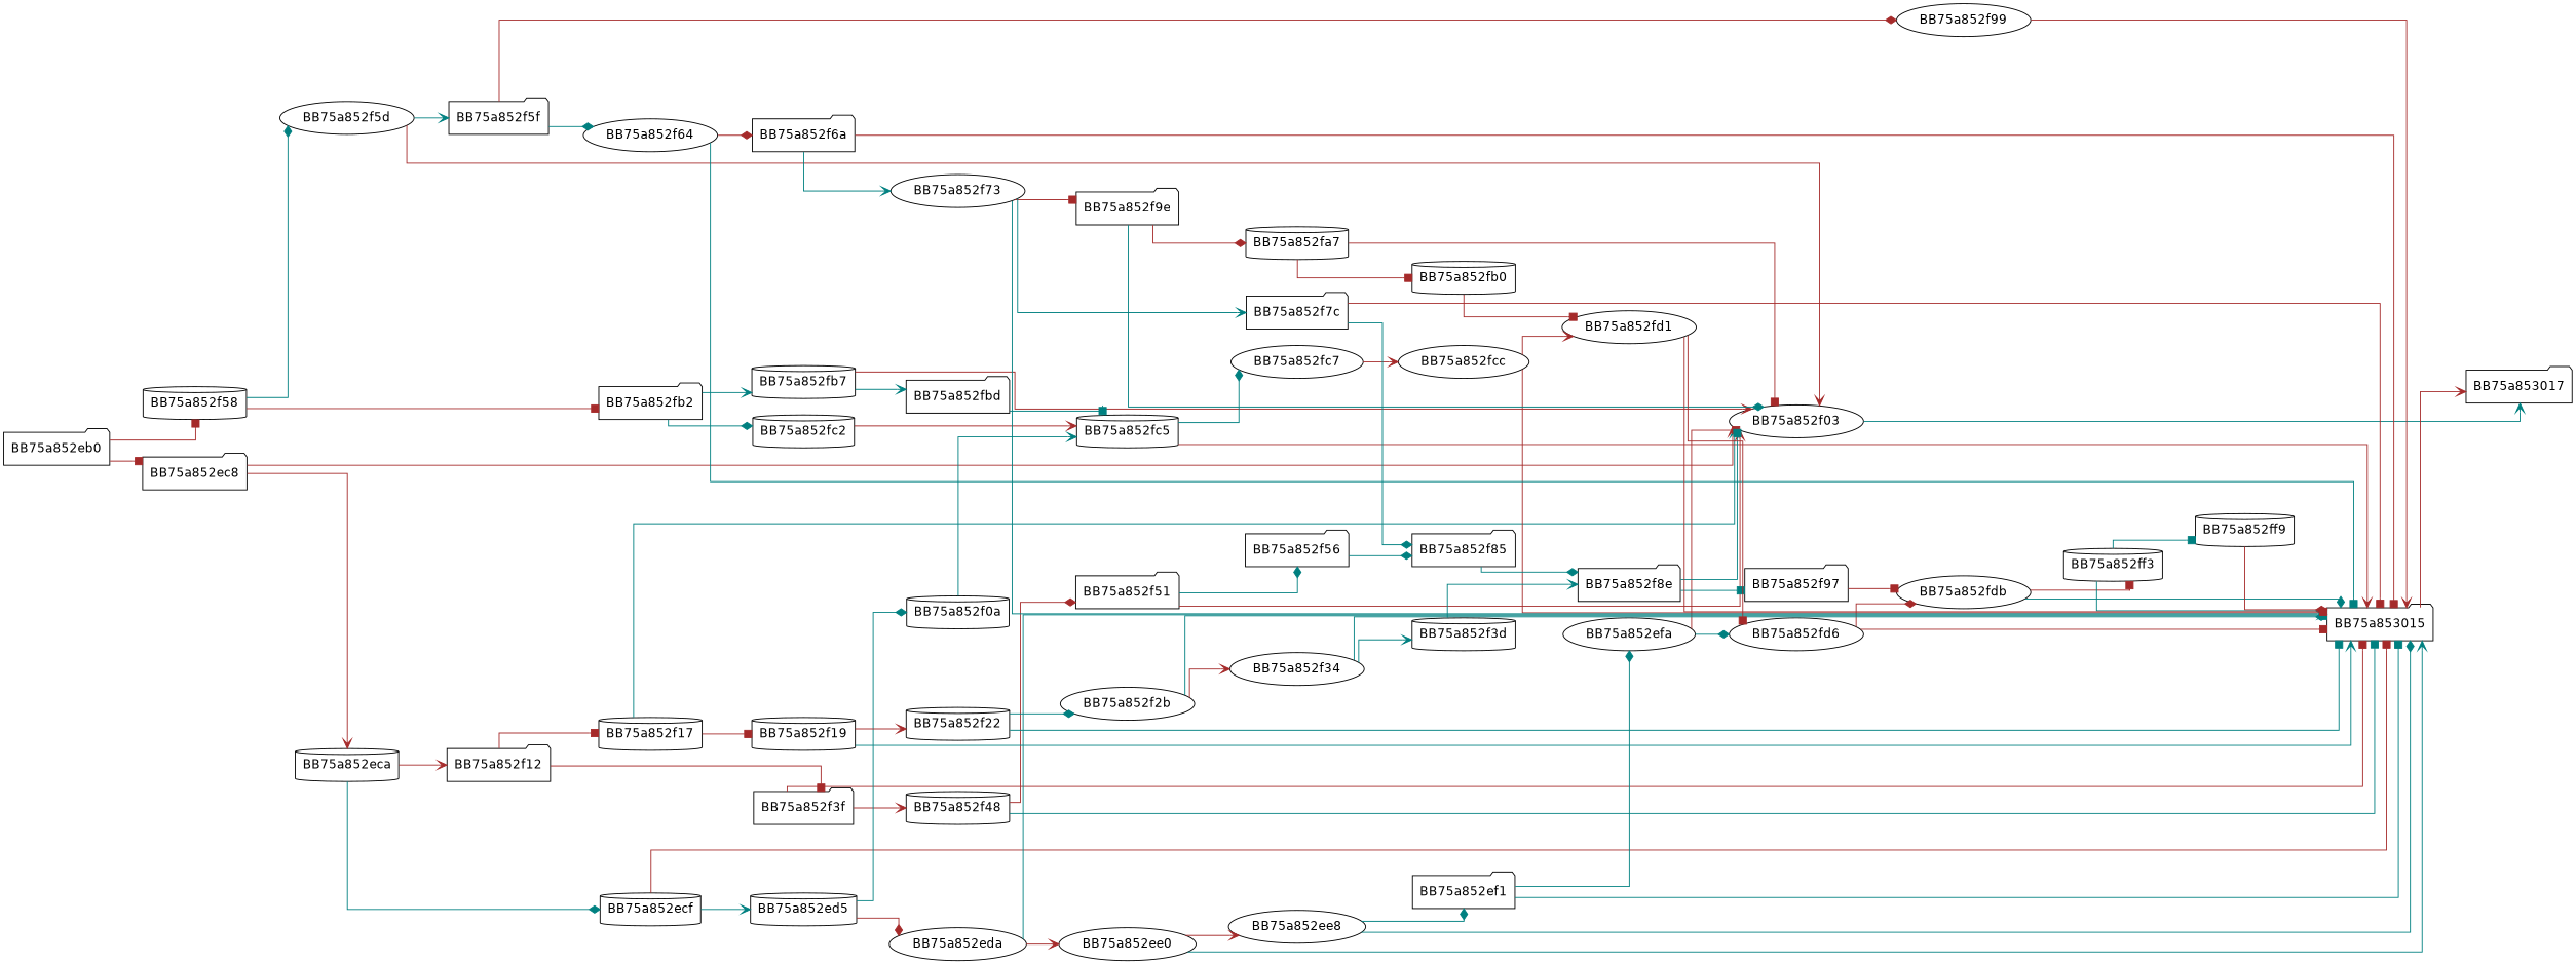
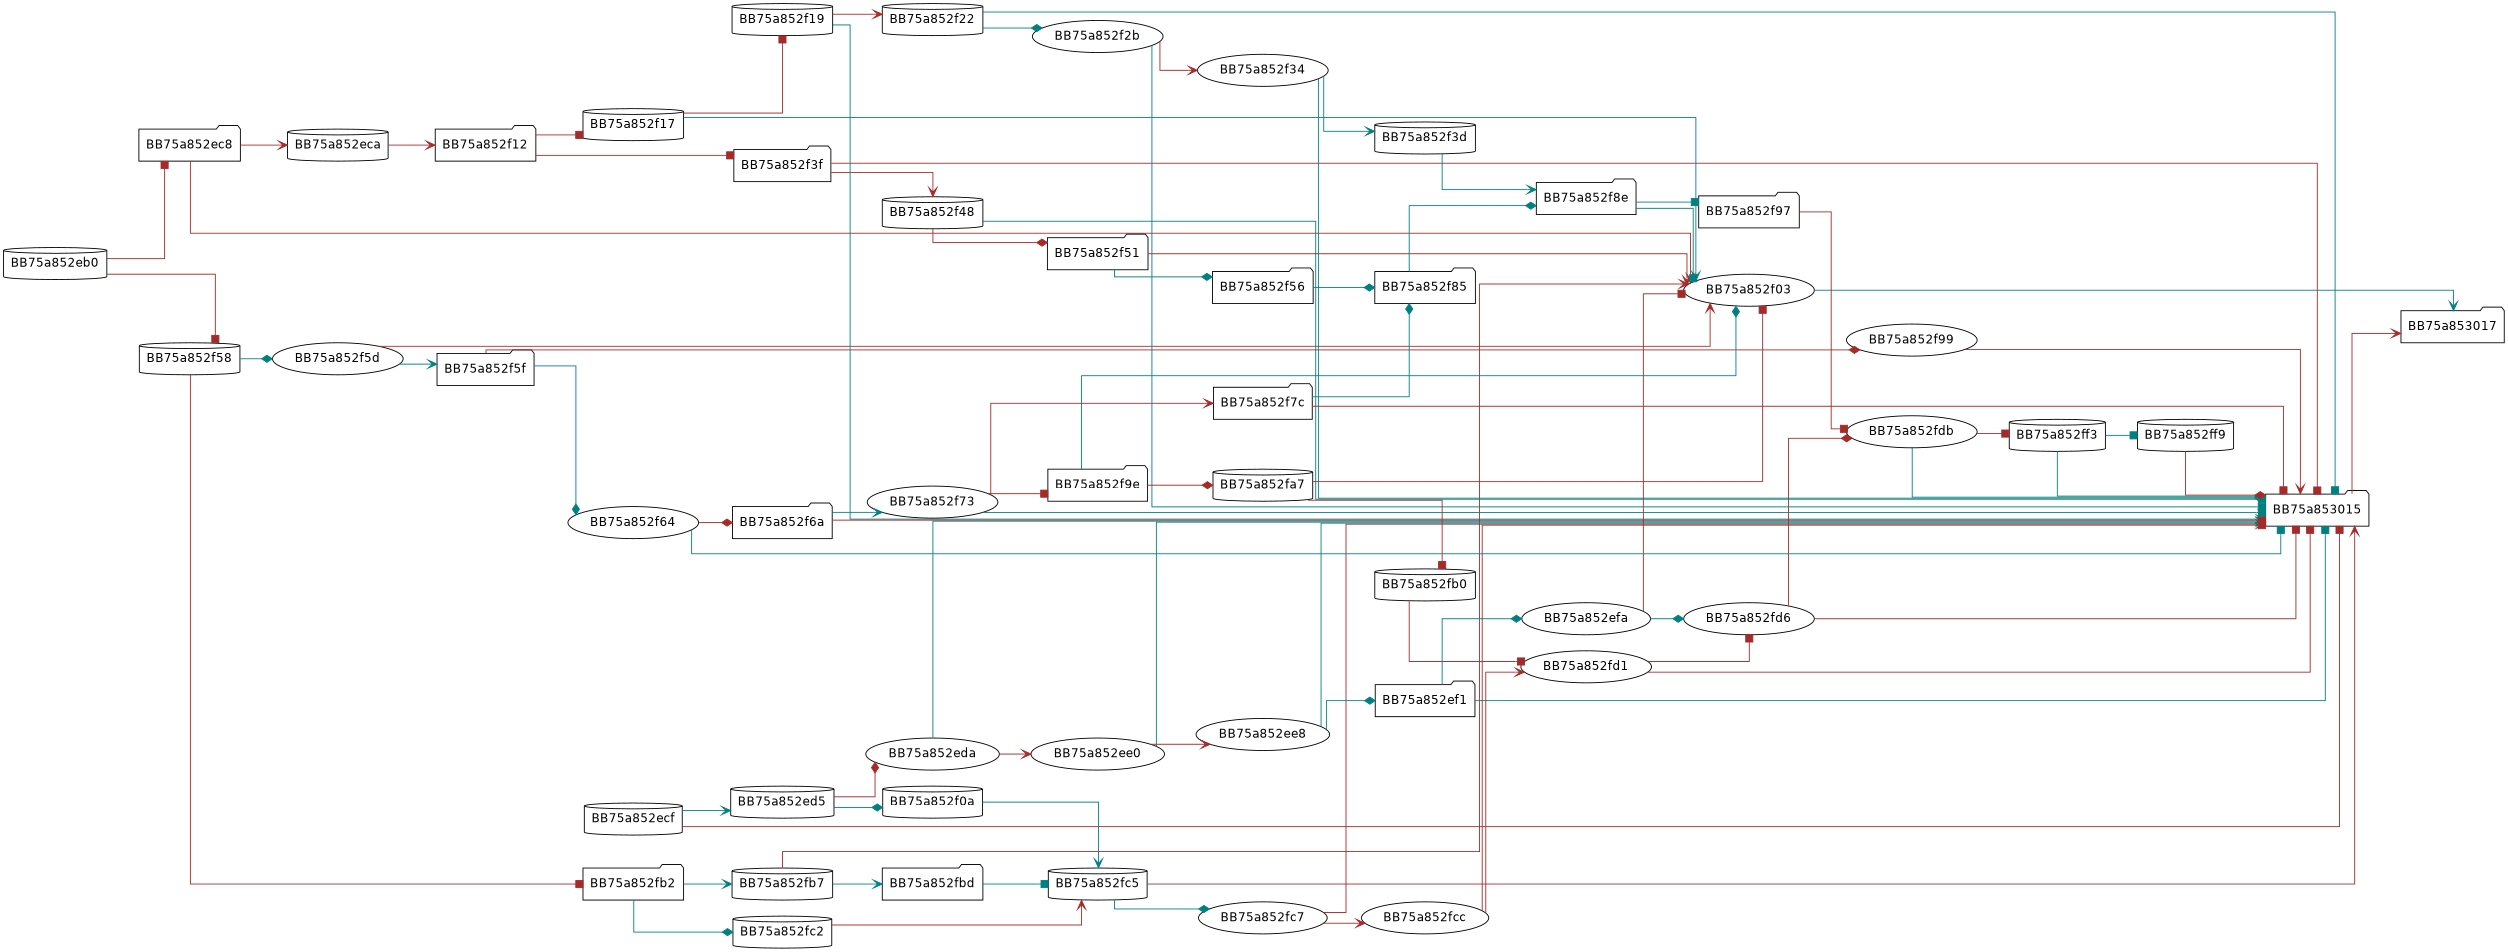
  digraph {
    fontname="DejaVu Sans"
    rankdir=LR
    splines=ortho
    node [fontname="DejaVu Sans" shape=folder]
    edge [arrowhead=vee color=brown fontname="DejaVu Sans"]
    BB75a852f58 [shape=cylinder]
-   BB75a852eb0
+   BB75a852eb0 [shape=cylinder]
    BB75a852ec8
    BB75a852fb2
    BB75a852f5d [shape=ellipse]
    BB75a852f03 [shape=ellipse]
    BB75a852eca [shape=cylinder]
    BB75a852fc2 [shape=cylinder]
    BB75a852fb7 [shape=cylinder]
    BB75a852f5f
    BB75a853017
    BB75a852f12
    BB75a852ecf [shape=cylinder]
    BB75a852f3f
    BB75a852f17 [shape=cylinder]
    BB75a853015
    BB75a852ed5 [shape=cylinder]
    BB75a852f48 [shape=cylinder]
    BB75a852f19 [shape=cylinder]
    BB75a852f0a [shape=cylinder]
    BB75a852eda [shape=ellipse]
    BB75a852fc5 [shape=cylinder]
    BB75a852ee0 [shape=ellipse]
    BB75a852fc7 [shape=ellipse]
    BB75a852ee8 [shape=ellipse]
    BB75a852ef1
    BB75a852efa [shape=ellipse]
    BB75a852fd6 [shape=ellipse]
    BB75a852fdb [shape=ellipse]
    BB75a852ff3 [shape=cylinder]
    BB75a852fcc [shape=ellipse]
    BB75a852f51
    BB75a852f22 [shape=cylinder]
    BB75a852f2b [shape=ellipse]
    BB75a852f34 [shape=ellipse]
    BB75a852f3d [shape=cylinder]
    BB75a852f8e
    BB75a852f97
    BB75a852f56
    BB75a852f85
    BB75a852fbd
    BB75a852f99 [shape=ellipse]
    BB75a852f64 [shape=ellipse]
    BB75a852f6a
    BB75a852f9e
    BB75a852fa7 [shape=cylinder]
    BB75a852f73 [shape=ellipse]
    BB75a852f7c
    BB75a852ff9 [shape=cylinder]
    BB75a852fb0 [shape=cylinder]
    BB75a852fd1 [shape=ellipse]
    BB75a852f58 -> BB75a852fb2 [arrowhead=box]
    BB75a852f58 -> BB75a852f5d [arrowhead=diamond color=teal]
    BB75a852eb0 -> BB75a852f58 [arrowhead=box]
    BB75a852eb0 -> BB75a852ec8 [arrowhead=box]
    BB75a852ec8 -> BB75a852f03
    BB75a852ec8 -> BB75a852eca
    BB75a852fb2 -> BB75a852fc2 [arrowhead=diamond color=teal]
    BB75a852fb2 -> BB75a852fb7 [color=teal]
    BB75a852f5d -> BB75a852f03
    BB75a852f5d -> BB75a852f5f [color=teal]
    BB75a852f03 -> BB75a853017 [color=teal]
    BB75a852eca -> BB75a852f12
-   BB75a852eca -> BB75a852ecf [arrowhead=diamond color=teal]
    BB75a852fc2 -> BB75a852fc5
    BB75a852fb7 -> BB75a852f03
    BB75a852fb7 -> BB75a852fbd [color=teal]
    BB75a852f5f -> BB75a852f99 [arrowhead=diamond]
    BB75a852f5f -> BB75a852f64 [arrowhead=diamond color=teal]
    BB75a852f12 -> BB75a852f3f [arrowhead=box]
    BB75a852f12 -> BB75a852f17 [arrowhead=box]
    BB75a852ecf -> BB75a853015 [arrowhead=box]
    BB75a852ecf -> BB75a852ed5 [color=teal]
    BB75a852f3f -> BB75a853015 [arrowhead=box]
    BB75a852f3f -> BB75a852f48
    BB75a852f17 -> BB75a852f03 [color=teal]
    BB75a852f17 -> BB75a852f19 [arrowhead=box]
    BB75a853015 -> BB75a853017
    BB75a852ed5 -> BB75a852f0a [arrowhead=diamond color=teal]
    BB75a852ed5 -> BB75a852eda [arrowhead=diamond]
    BB75a852f48 -> BB75a853015 [arrowhead=box color=teal]
    BB75a852f48 -> BB75a852f51 [arrowhead=diamond]
    BB75a852f19 -> BB75a853015 [color=teal]
    BB75a852f19 -> BB75a852f22
    BB75a852f0a -> BB75a852fc5 [color=teal]
    BB75a852eda -> BB75a853015 [color=teal]
    BB75a852eda -> BB75a852ee0
    BB75a852fc5 -> BB75a853015
    BB75a852fc5 -> BB75a852fc7 [arrowhead=diamond color=teal]
    BB75a852ee0 -> BB75a853015 [color=teal]
    BB75a852ee0 -> BB75a852ee8
+   BB75a852fc7 -> BB75a853015
    BB75a852fc7 -> BB75a852fcc
    BB75a852ee8 -> BB75a853015 [arrowhead=diamond color=teal]
    BB75a852ee8 -> BB75a852ef1 [arrowhead=diamond color=teal]
    BB75a852ef1 -> BB75a853015 [arrowhead=box color=teal]
    BB75a852ef1 -> BB75a852efa [arrowhead=diamond color=teal]
    BB75a852efa -> BB75a852f03 [arrowhead=box]
    BB75a852efa -> BB75a852fd6 [arrowhead=diamond color=teal]
    BB75a852fd6 -> BB75a853015 [arrowhead=box]
    BB75a852fd6 -> BB75a852fdb [arrowhead=diamond]
    BB75a852fdb -> BB75a853015 [arrowhead=diamond color=teal]
    BB75a852fdb -> BB75a852ff3 [arrowhead=box]
    BB75a852ff3 -> BB75a853015 [arrowhead=diamond color=teal]
    BB75a852ff3 -> BB75a852ff9 [arrowhead=box color=teal]
    BB75a852fcc -> BB75a853015 [arrowhead=box]
    BB75a852fcc -> BB75a852fd1
    BB75a852f51 -> BB75a852f03
    BB75a852f51 -> BB75a852f56 [arrowhead=diamond color=teal]
    BB75a852f22 -> BB75a853015 [arrowhead=box color=teal]
    BB75a852f22 -> BB75a852f2b [arrowhead=diamond color=teal]
    BB75a852f2b -> BB75a853015 [arrowhead=box color=teal]
    BB75a852f2b -> BB75a852f34
    BB75a852f34 -> BB75a853015 [arrowhead=diamond color=teal]
    BB75a852f34 -> BB75a852f3d [color=teal]
    BB75a852f3d -> BB75a852f8e [color=teal]
    BB75a852f8e -> BB75a852f03 [arrowhead=box color=teal]
    BB75a852f8e -> BB75a852f97 [arrowhead=box color=teal]
    BB75a852f97 -> BB75a852fdb [arrowhead=box]
    BB75a852f56 -> BB75a852f85 [arrowhead=diamond color=teal]
    BB75a852f85 -> BB75a852f8e [arrowhead=diamond color=teal]
    BB75a852fbd -> BB75a852fc5 [arrowhead=box color=teal]
    BB75a852f99 -> BB75a853015
    BB75a852f64 -> BB75a853015 [arrowhead=box color=teal]
    BB75a852f64 -> BB75a852f6a [arrowhead=diamond]
    BB75a852f6a -> BB75a853015 [arrowhead=box]
    BB75a852f6a -> BB75a852f73 [color=teal]
    BB75a852f9e -> BB75a852f03 [arrowhead=diamond color=teal]
    BB75a852f9e -> BB75a852fa7 [arrowhead=diamond]
    BB75a852fa7 -> BB75a852f03 [arrowhead=box]
    BB75a852fa7 -> BB75a852fb0 [arrowhead=box]
    BB75a852f73 -> BB75a853015 [arrowhead=box color=teal]
    BB75a852f73 -> BB75a852f9e [arrowhead=box]
-   BB75a852f73 -> BB75a852f7c [color=teal]
+   BB75a852f73 -> BB75a852f7c
    BB75a852f7c -> BB75a853015 [arrowhead=box]
    BB75a852f7c -> BB75a852f85 [arrowhead=diamond color=teal]
    BB75a852ff9 -> BB75a853015 [arrowhead=diamond]
    BB75a852fb0 -> BB75a852fd1 [arrowhead=box]
    BB75a852fd1 -> BB75a853015 [arrowhead=box]
    BB75a852fd1 -> BB75a852fd6 [arrowhead=box]
  }
